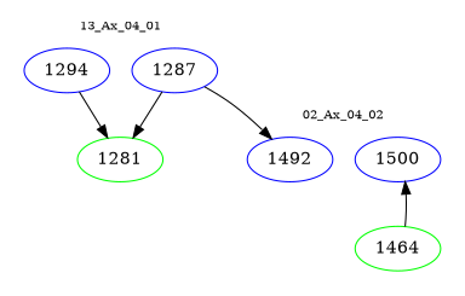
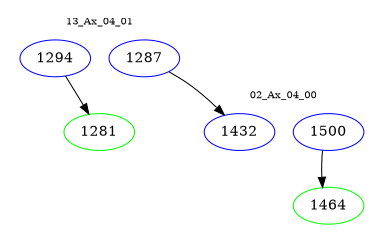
  digraph {
    node [color=blue]
    edge [color=black]
    n1 [label=1500]
    n2 [color=green label=1464]
-   n3 [label=1492]
+   n3 [label=1432]
    n4 [label=1287]
    n5 [color=green label=1281]
    n6 [label=1294]
    subgraph cluster_1 {
      color=white
      fontsize=10
-     label="02_Ax_04_02"
+     label="02_Ax_04_00"
      n1
      n2
      n3
    }
    subgraph cluster_2 {
      color=white
      fontsize=10
      label="13_Ax_04_01"
      n4
      n5
      n6
    }
-   n2 -> n1
+   n1 -> n2
    n4 -> n3
-   n4 -> n5
    n6 -> n5
  }
